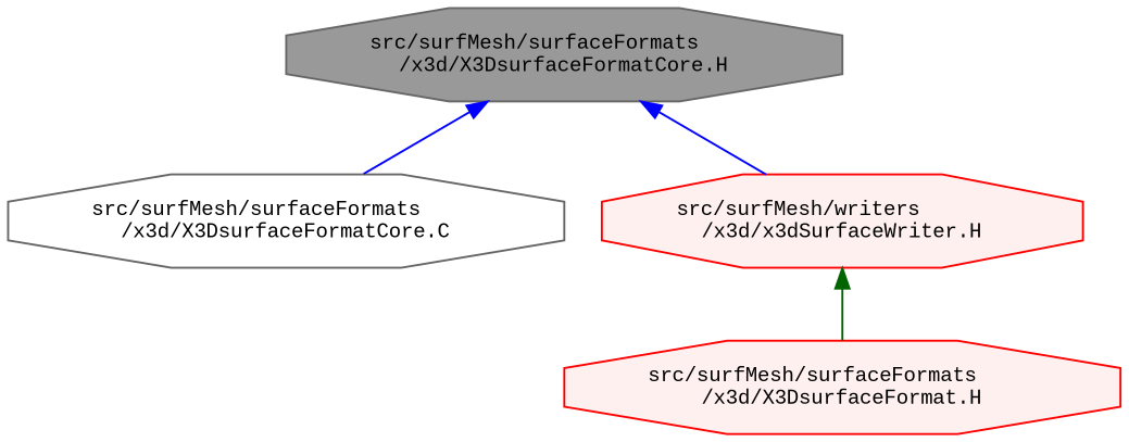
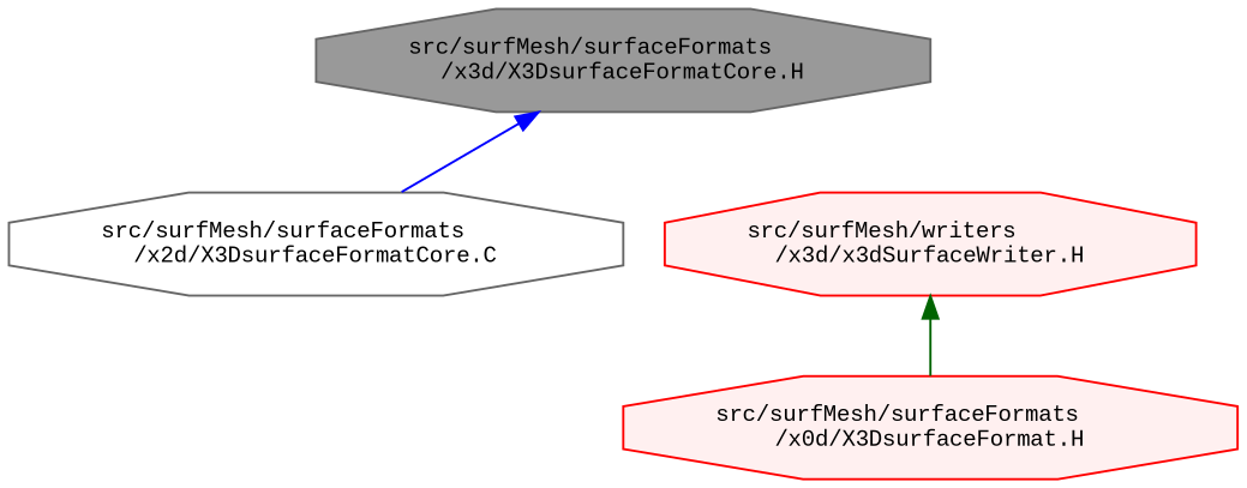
  digraph {
    fontname="Liberation Mono"
    node [color=red fillcolor="#FFF0F0" fontname="Liberation Mono" fontsize=10 shape=octagon style=filled]
    edge [color=blue dir=back fontname="Liberation Mono" fontsize=10 labelfontname=Helvetica labelfontsize=10 style=solid]
    n1 [color=gray40 fillcolor=grey60 fontcolor=black height=0.2 label="src/surfMesh/surfaceFormats\l/x3d/X3DsurfaceFormatCore.H" width=0.4]
-   n2 [color=grey40 fillcolor=white height=0.2 label="src/surfMesh/surfaceFormats\l/x3d/X3DsurfaceFormatCore.C" width=0.4]
+   n2 [color=grey40 fillcolor=white height=0.2 label="src/surfMesh/surfaceFormats\l/x2d/X3DsurfaceFormatCore.C" width=0.4]
    n3 [height=0.2 label="src/surfMesh/writers\l/x3d/x3dSurfaceWriter.H" width=0.4]
-   n4 [height=0.2 label="src/surfMesh/surfaceFormats\l/x3d/X3DsurfaceFormat.H" width=0.4]
+   n4 [height=0.2 label="src/surfMesh/surfaceFormats\l/x0d/X3DsurfaceFormat.H" width=0.4]
    n1 -> n2
-   n1 -> n3
    n3 -> n4 [color=darkgreen]
  }
